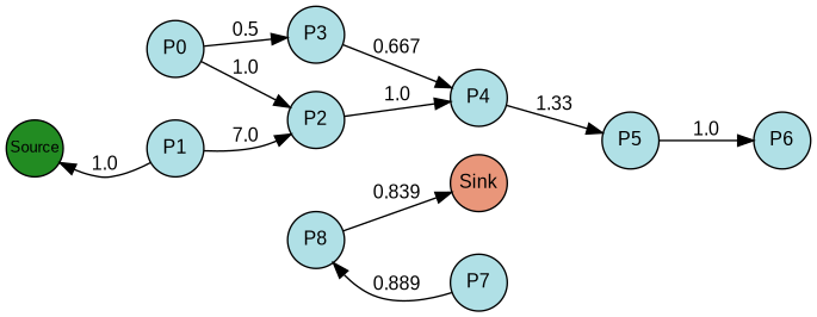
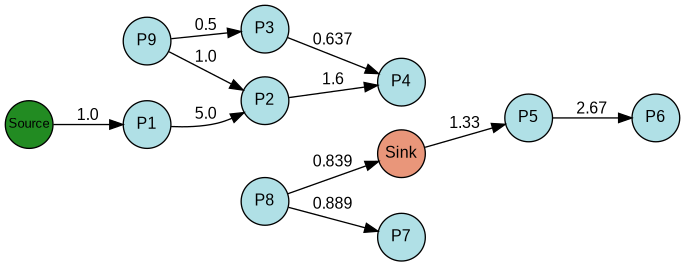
  digraph {
    rankdir=LR
    splines=true
    node [fillcolor=powderblue fixedsize=true fontcolor=black fontname=arial fontsize=12 margin=0 shape=circle style=filled]
    edge [fontcolor=black fontname=arial fontsize=12 margin=0]
    n1 [fillcolor=forestgreen fontsize=10 label=Source width=0.5]
-   n2 [label=P0 width=0.5]
+   n2 [label=P9 width=0.5]
    n3 [label=P1 width=0.5]
    n4 [label=P2 width=0.5]
    n5 [label=P3 width=0.5]
    n6 [label=P4 width=0.5]
    n7 [label=P5 width=0.5]
    n8 [label=P6 width=0.5]
    n9 [label=P7 width=0.5]
    n10 [label=P8 width=0.5]
    n11 [fillcolor=darksalmon label=Sink width=0.5]
    subgraph sub_1 {
      rank=same
      n1
    }
    subgraph sub_2 {
      rank=same
      n2
      n3
    }
    subgraph sub_3 {
      rank=same
      n4
      n5
    }
    subgraph sub_4 {
      rank=same
      n6
    }
    subgraph sub_5 {
      rank=same
      n7
    }
    subgraph sub_6 {
      rank=same
      n8
    }
    subgraph sub_7 {
      rank=same
      n9
    }
    subgraph sub_8 {
      rank=same
      n10
    }
    subgraph sub_9 {
      rank=same
      n11
    }
-   n3 -> n1 [label=1.0]
+   n1 -> n3 [label=1.0]
    n2 -> n4 [label=1.0]
    n2 -> n5 [label=0.5]
-   n3 -> n4 [label=7.0]
-   n4 -> n6 [label=1.0]
-   n5 -> n6 [label=0.667]
-   n6 -> n7 [label=1.33]
-   n7 -> n8 [label=1.0]
-   n9 -> n10 [label=0.889]
+   n3 -> n4 [label=5.0]
+   n4 -> n6 [label=1.6]
+   n5 -> n6 [label=0.637]
+   n11 -> n7 [label=1.33]
+   n7 -> n8 [label=2.67]
+   n10 -> n9 [label=0.889]
    n10 -> n11 [label=0.839]
  }
